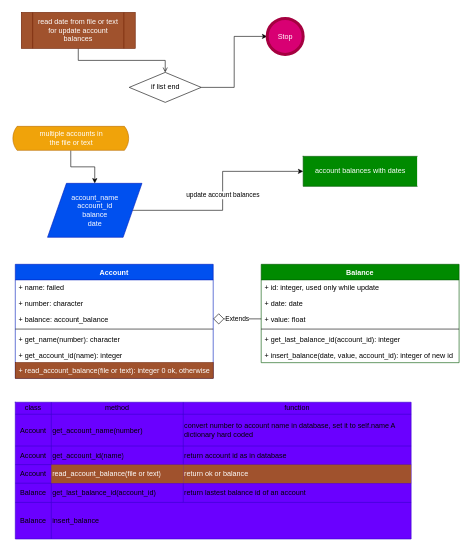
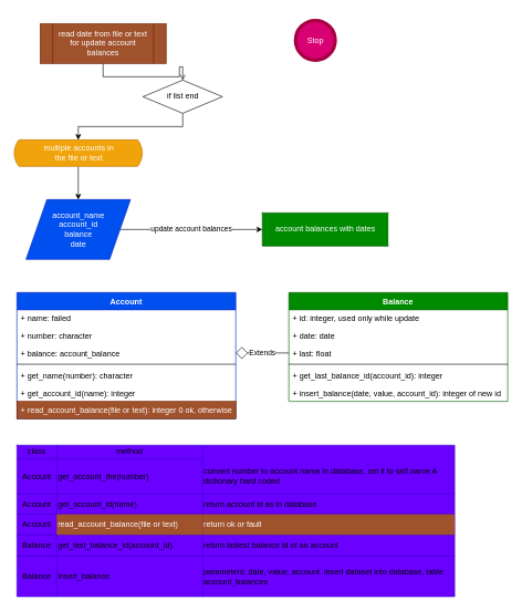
  <mxCell id="0" />
  <mxCell id="1" parent="0" />
  <mxCell id="2" style="edgeStyle=orthogonalEdgeStyle;rounded=0;orthogonalLoop=1;jettySize=auto;html=1;endArrow=open;" parent="1" source="3" target="11" edge="1"><mxGeometry relative="1" as="geometry" /></mxCell>
- <mxCell id="3" value="read date from file or text for update account balances" style="shape=process;whiteSpace=wrap;html=1;backgroundOutline=1;fillColor=#a0522d;strokeColor=#6D1F00;fontColor=#ffffff;" parent="1" vertex="1"><mxGeometry x="35" y="20" width="190" height="60" as="geometry" /></mxCell>
- <mxCell id="4" value="account balances with dates" style="html=1;dashed=0;whitespace=wrap;shape=partialRectangle;right=0;fillColor=#008a00;strokeColor=#005700;fontColor=#ffffff;" parent="1" vertex="1"><mxGeometry x="505" y="260" width="190" height="50" as="geometry" /></mxCell>
+ <mxCell id="3" value="read date from file or text for update account balances" style="shape=process;whiteSpace=wrap;html=1;backgroundOutline=1;fillColor=#a0522d;strokeColor=#6D1F00;fontColor=#ffffff;" parent="1" vertex="1"><mxGeometry x="60" y="35" width="190" height="60" as="geometry" /></mxCell>
+ <mxCell id="4" value="account balances with dates" style="html=1;dashed=0;whitespace=wrap;shape=partialRectangle;right=0;fillColor=#008a00;strokeColor=#005700;fontColor=#ffffff;" parent="1" vertex="1"><mxGeometry x="395" y="320" width="190" height="50" as="geometry" /></mxCell>
  <mxCell id="5" style="edgeStyle=orthogonalEdgeStyle;rounded=0;orthogonalLoop=1;jettySize=auto;html=1;entryX=0.5;entryY=0;entryDx=0;entryDy=0;" parent="1" source="6" target="8" edge="1"><mxGeometry relative="1" as="geometry" /></mxCell>
  <mxCell id="6" value="multiple accounts in&lt;br&gt;the file or text" style="html=1;dashed=0;whitespace=wrap;shape=mxgraph.dfd.loop;fillColor=#f0a30a;strokeColor=#BD7000;fontColor=#ffffff;" parent="1" vertex="1"><mxGeometry x="20" y="210" width="195" height="40" as="geometry" /></mxCell>
  <mxCell id="7" value="update account balances" style="edgeStyle=orthogonalEdgeStyle;rounded=0;orthogonalLoop=1;jettySize=auto;html=1;entryX=0;entryY=0.5;entryDx=0;entryDy=0;" parent="1" source="8" target="4" edge="1"><mxGeometry relative="1" as="geometry" /></mxCell>
- <mxCell id="8" value="account_name&lt;br&gt;account_id&lt;br&gt;balance&lt;br&gt;date" style="shape=parallelogram;perimeter=parallelogramPerimeter;whiteSpace=wrap;html=1;dashed=0;fillColor=#0050ef;strokeColor=#001DBC;fontColor=#ffffff;" parent="1" vertex="1"><mxGeometry x="78.75" y="305" width="157.5" height="90" as="geometry" /></mxCell>
- <mxCell id="10" style="edgeStyle=orthogonalEdgeStyle;rounded=0;orthogonalLoop=1;jettySize=auto;html=1;entryX=0;entryY=0.5;entryDx=0;entryDy=0;" parent="1" source="11" target="12" edge="1"><mxGeometry relative="1" as="geometry" /></mxCell>
+ <mxCell id="8" value="account_name&lt;br&gt;account_id&lt;br&gt;balance&lt;br&gt;date" style="shape=parallelogram;perimeter=parallelogramPerimeter;whiteSpace=wrap;html=1;dashed=0;fillColor=#0050ef;strokeColor=#001DBC;fontColor=#ffffff;" parent="1" vertex="1"><mxGeometry x="38.75" y="300" width="157.5" height="90" as="geometry" /></mxCell>
+ <mxCell id="9" style="edgeStyle=orthogonalEdgeStyle;rounded=0;orthogonalLoop=1;jettySize=auto;html=1;entryX=0.5;entryY=0;entryDx=0;entryDy=0;entryPerimeter=0;" parent="1" source="11" target="6" edge="1"><mxGeometry relative="1" as="geometry" /></mxCell>
  <mxCell id="11" value="if list end" style="shape=rhombus;html=1;dashed=0;whitespace=wrap;perimeter=rhombusPerimeter;" parent="1" vertex="1"><mxGeometry x="215" y="120" width="120" height="50" as="geometry" /></mxCell>
  <mxCell id="12" value="Stop" style="shape=ellipse;html=1;dashed=0;whitespace=wrap;aspect=fixed;strokeWidth=5;perimeter=ellipsePerimeter;fillColor=#d80073;strokeColor=#A50040;fontColor=#ffffff;" parent="1" vertex="1"><mxGeometry x="445" y="30" width="60" height="60" as="geometry" /></mxCell>
  <mxCell id="13" value="Account" style="swimlane;fontStyle=1;align=center;verticalAlign=top;childLayout=stackLayout;horizontal=1;startSize=26;horizontalStack=0;resizeParent=1;resizeParentMax=0;resizeLast=0;collapsible=1;marginBottom=0;fillColor=#0050ef;strokeColor=#001DBC;fontColor=#ffffff;" parent="1" vertex="1"><mxGeometry x="25" y="440" width="330" height="190" as="geometry" /></mxCell>
  <mxCell id="14" value="+ name: failed" style="text;strokeColor=none;fillColor=none;align=left;verticalAlign=top;spacingLeft=4;spacingRight=4;overflow=hidden;rotatable=0;points=[[0,0.5],[1,0.5]];portConstraint=eastwest;" parent="13" vertex="1"><mxGeometry y="26" width="330" height="26" as="geometry" /></mxCell>
  <mxCell id="15" value="+ number: character" style="text;strokeColor=none;fillColor=none;align=left;verticalAlign=top;spacingLeft=4;spacingRight=4;overflow=hidden;rotatable=0;points=[[0,0.5],[1,0.5]];portConstraint=eastwest;" parent="13" vertex="1"><mxGeometry y="52" width="330" height="26" as="geometry" /></mxCell>
  <mxCell id="16" value="+ balance: account_balance" style="text;strokeColor=none;fillColor=none;align=left;verticalAlign=top;spacingLeft=4;spacingRight=4;overflow=hidden;rotatable=0;points=[[0,0.5],[1,0.5]];portConstraint=eastwest;" parent="13" vertex="1"><mxGeometry y="78" width="330" height="26" as="geometry" /></mxCell>
  <mxCell id="17" value="" style="line;strokeWidth=1;fillColor=none;align=left;verticalAlign=middle;spacingTop=-1;spacingLeft=3;spacingRight=3;rotatable=0;labelPosition=right;points=[];portConstraint=eastwest;" parent="13" vertex="1"><mxGeometry y="104" width="330" height="8" as="geometry" /></mxCell>
  <mxCell id="18" value="+ get_name(number): character" style="text;strokeColor=none;fillColor=none;align=left;verticalAlign=top;spacingLeft=4;spacingRight=4;overflow=hidden;rotatable=0;points=[[0,0.5],[1,0.5]];portConstraint=eastwest;" parent="13" vertex="1"><mxGeometry y="112" width="330" height="26" as="geometry" /></mxCell>
  <mxCell id="19" value="+ get_account_id(name): integer" style="text;strokeColor=none;fillColor=none;align=left;verticalAlign=top;spacingLeft=4;spacingRight=4;overflow=hidden;rotatable=0;points=[[0,0.5],[1,0.5]];portConstraint=eastwest;" parent="13" vertex="1"><mxGeometry y="138" width="330" height="26" as="geometry" /></mxCell>
  <mxCell id="20" value="+ read_account_balance(file or text): integer 0 ok, otherwise failed" style="text;strokeColor=#6D1F00;fillColor=#a0522d;align=left;verticalAlign=top;spacingLeft=4;spacingRight=4;overflow=hidden;rotatable=0;points=[[0,0.5],[1,0.5]];portConstraint=eastwest;fontColor=#ffffff;" parent="13" vertex="1"><mxGeometry y="164" width="330" height="26" as="geometry" /></mxCell>
  <mxCell id="21" value="" style="shape=table;html=1;whiteSpace=wrap;startSize=0;container=1;collapsible=0;childLayout=tableLayout;fillColor=#6a00ff;strokeColor=#3700CC;fontColor=#ffffff;" parent="1" vertex="1"><mxGeometry x="25" y="670" width="660" height="228" as="geometry" /></mxCell>
  <mxCell id="22" value="" style="shape=partialRectangle;html=1;whiteSpace=wrap;collapsible=0;dropTarget=0;pointerEvents=0;fillColor=none;top=0;left=0;bottom=0;right=0;points=[[0,0.5],[1,0.5]];portConstraint=eastwest;" parent="21" vertex="1"><mxGeometry width="660" height="20" as="geometry" /></mxCell>
  <mxCell id="23" value="class" style="shape=partialRectangle;html=1;whiteSpace=wrap;connectable=0;fillColor=none;top=0;left=0;bottom=0;right=0;overflow=hidden;" parent="22" vertex="1"><mxGeometry width="60" height="20" as="geometry" /></mxCell>
  <mxCell id="24" value="method" style="shape=partialRectangle;html=1;whiteSpace=wrap;connectable=0;fillColor=none;top=0;left=0;bottom=0;right=0;overflow=hidden;" parent="22" vertex="1"><mxGeometry x="60" width="220" height="20" as="geometry" /></mxCell>
- <mxCell id="25" value="function" style="shape=partialRectangle;html=1;whiteSpace=wrap;connectable=0;fillColor=none;top=0;left=0;bottom=0;right=0;overflow=hidden;" parent="22" vertex="1"><mxGeometry x="280" width="380" height="20" as="geometry" /></mxCell>
  <mxCell id="26" value="" style="shape=partialRectangle;html=1;whiteSpace=wrap;collapsible=0;dropTarget=0;pointerEvents=0;fillColor=none;top=0;left=0;bottom=0;right=0;points=[[0,0.5],[1,0.5]];portConstraint=eastwest;" parent="21" vertex="1"><mxGeometry y="20" width="660" height="53" as="geometry" /></mxCell>
  <mxCell id="27" value="Account" style="shape=partialRectangle;html=1;whiteSpace=wrap;connectable=0;fillColor=none;top=0;left=0;bottom=0;right=0;overflow=hidden;" parent="26" vertex="1"><mxGeometry width="60" height="53" as="geometry" /></mxCell>
- <mxCell id="28" value="get_account_name(number)" style="shape=partialRectangle;html=1;whiteSpace=wrap;connectable=0;fillColor=none;top=0;left=0;bottom=0;right=0;overflow=hidden;align=left;" parent="26" vertex="1"><mxGeometry x="60" width="220" height="53" as="geometry" /></mxCell>
+ <mxCell id="28" value="get_account_the(number)" style="shape=partialRectangle;html=1;whiteSpace=wrap;connectable=0;fillColor=none;top=0;left=0;bottom=0;right=0;overflow=hidden;align=left;" parent="26" vertex="1"><mxGeometry x="60" width="220" height="53" as="geometry" /></mxCell>
  <mxCell id="29" value="convert number to account name in database, set it to self.name A dictionary hard coded" style="shape=partialRectangle;html=1;whiteSpace=wrap;connectable=0;fillColor=none;top=0;left=0;bottom=0;right=0;overflow=hidden;align=left;" parent="26" vertex="1"><mxGeometry x="280" width="380" height="53" as="geometry" /></mxCell>
  <mxCell id="30" value="" style="shape=partialRectangle;html=1;whiteSpace=wrap;collapsible=0;dropTarget=0;pointerEvents=0;fillColor=none;top=0;left=0;bottom=0;right=0;points=[[0,0.5],[1,0.5]];portConstraint=eastwest;" parent="21" vertex="1"><mxGeometry y="73" width="660" height="31" as="geometry" /></mxCell>
  <mxCell id="31" value="Account" style="shape=partialRectangle;html=1;whiteSpace=wrap;connectable=0;fillColor=none;top=0;left=0;bottom=0;right=0;overflow=hidden;" parent="30" vertex="1"><mxGeometry width="60" height="31" as="geometry" /></mxCell>
  <mxCell id="32" value="get_account_id(name)" style="shape=partialRectangle;html=1;whiteSpace=wrap;connectable=0;fillColor=none;top=0;left=0;bottom=0;right=0;overflow=hidden;align=left;" parent="30" vertex="1"><mxGeometry x="60" width="220" height="31" as="geometry" /></mxCell>
  <mxCell id="33" value="return account id as in database" style="shape=partialRectangle;html=1;whiteSpace=wrap;connectable=0;fillColor=none;top=0;left=0;bottom=0;right=0;overflow=hidden;align=left;" parent="30" vertex="1"><mxGeometry x="280" width="380" height="31" as="geometry" /></mxCell>
  <mxCell id="34" value="" style="shape=partialRectangle;html=1;whiteSpace=wrap;collapsible=0;dropTarget=0;pointerEvents=0;fillColor=none;top=0;left=0;bottom=0;right=0;points=[[0,0.5],[1,0.5]];portConstraint=eastwest;" parent="21" vertex="1"><mxGeometry y="104" width="660" height="31" as="geometry" /></mxCell>
  <mxCell id="35" value="Account" style="shape=partialRectangle;html=1;whiteSpace=wrap;connectable=0;fillColor=none;top=0;left=0;bottom=0;right=0;overflow=hidden;" parent="34" vertex="1"><mxGeometry width="60" height="31" as="geometry" /></mxCell>
  <mxCell id="36" value="read_account_balance(file or text)" style="shape=partialRectangle;html=1;whiteSpace=wrap;connectable=0;fillColor=#a0522d;top=0;left=0;bottom=0;right=0;overflow=hidden;align=left;strokeColor=#6D1F00;fontColor=#ffffff;" parent="34" vertex="1"><mxGeometry x="60" width="220" height="31" as="geometry" /></mxCell>
- <mxCell id="37" value="return ok or balance" style="shape=partialRectangle;html=1;whiteSpace=wrap;connectable=0;fillColor=#a0522d;top=0;left=0;bottom=0;right=0;overflow=hidden;align=left;strokeColor=#6D1F00;fontColor=#ffffff;" parent="34" vertex="1"><mxGeometry x="280" width="380" height="31" as="geometry" /></mxCell>
+ <mxCell id="37" value="return ok or fault" style="shape=partialRectangle;html=1;whiteSpace=wrap;connectable=0;fillColor=#a0522d;top=0;left=0;bottom=0;right=0;overflow=hidden;align=left;strokeColor=#6D1F00;fontColor=#ffffff;" parent="34" vertex="1"><mxGeometry x="280" width="380" height="31" as="geometry" /></mxCell>
  <mxCell id="38" value="" style="shape=partialRectangle;html=1;whiteSpace=wrap;collapsible=0;dropTarget=0;pointerEvents=0;fillColor=none;top=0;left=0;bottom=0;right=0;points=[[0,0.5],[1,0.5]];portConstraint=eastwest;" parent="21" vertex="1"><mxGeometry y="135" width="660" height="32" as="geometry" /></mxCell>
  <mxCell id="39" value="Balance" style="shape=partialRectangle;html=1;whiteSpace=wrap;connectable=0;fillColor=none;top=0;left=0;bottom=0;right=0;overflow=hidden;" parent="38" vertex="1"><mxGeometry width="60" height="32" as="geometry" /></mxCell>
  <mxCell id="40" value="get_last_balance_id(account_id)" style="shape=partialRectangle;html=1;whiteSpace=wrap;connectable=0;fillColor=none;top=0;left=0;bottom=0;right=0;overflow=hidden;align=left;" parent="38" vertex="1"><mxGeometry x="60" width="220" height="32" as="geometry" /></mxCell>
  <mxCell id="41" value="return lastest balance id of an account" style="shape=partialRectangle;html=1;whiteSpace=wrap;connectable=0;fillColor=none;top=0;left=0;bottom=0;right=0;overflow=hidden;align=left;" parent="38" vertex="1"><mxGeometry x="280" width="380" height="32" as="geometry" /></mxCell>
  <mxCell id="42" value="" style="shape=partialRectangle;html=1;whiteSpace=wrap;collapsible=0;dropTarget=0;pointerEvents=0;fillColor=none;top=0;left=0;bottom=0;right=0;points=[[0,0.5],[1,0.5]];portConstraint=eastwest;" parent="21" vertex="1"><mxGeometry y="167" width="660" height="61" as="geometry" /></mxCell>
  <mxCell id="43" value="Balance" style="shape=partialRectangle;html=1;whiteSpace=wrap;connectable=0;fillColor=none;top=0;left=0;bottom=0;right=0;overflow=hidden;" parent="42" vertex="1"><mxGeometry width="60" height="61" as="geometry" /></mxCell>
  <mxCell id="44" value="insert_balance" style="shape=partialRectangle;html=1;whiteSpace=wrap;connectable=0;fillColor=none;top=0;left=0;bottom=0;right=0;overflow=hidden;align=left;" parent="42" vertex="1"><mxGeometry x="60" width="220" height="61" as="geometry" /></mxCell>
+ <mxCell id="45" value="parameters: date, value, account. insert dataset into database, table account_balances" style="shape=partialRectangle;html=1;whiteSpace=wrap;connectable=0;fillColor=none;top=0;left=0;bottom=0;right=0;overflow=hidden;align=left;" parent="42" vertex="1"><mxGeometry x="280" width="380" height="61" as="geometry" /></mxCell>
  <mxCell id="46" value="Balance" style="swimlane;fontStyle=1;align=center;verticalAlign=top;childLayout=stackLayout;horizontal=1;startSize=26;horizontalStack=0;resizeParent=1;resizeParentMax=0;resizeLast=0;collapsible=1;marginBottom=0;fillColor=#008a00;strokeColor=#005700;fontColor=#ffffff;" parent="1" vertex="1"><mxGeometry x="435" y="440" width="330" height="164" as="geometry" /></mxCell>
  <mxCell id="47" value="+ id: integer, used only while update" style="text;strokeColor=none;fillColor=none;align=left;verticalAlign=top;spacingLeft=4;spacingRight=4;overflow=hidden;rotatable=0;points=[[0,0.5],[1,0.5]];portConstraint=eastwest;" parent="46" vertex="1"><mxGeometry y="26" width="330" height="26" as="geometry" /></mxCell>
  <mxCell id="48" value="+ date: date" style="text;strokeColor=none;fillColor=none;align=left;verticalAlign=top;spacingLeft=4;spacingRight=4;overflow=hidden;rotatable=0;points=[[0,0.5],[1,0.5]];portConstraint=eastwest;" parent="46" vertex="1"><mxGeometry y="52" width="330" height="26" as="geometry" /></mxCell>
- <mxCell id="49" value="+ value: float" style="text;strokeColor=none;fillColor=none;align=left;verticalAlign=top;spacingLeft=4;spacingRight=4;overflow=hidden;rotatable=0;points=[[0,0.5],[1,0.5]];portConstraint=eastwest;" parent="46" vertex="1"><mxGeometry y="78" width="330" height="26" as="geometry" /></mxCell>
+ <mxCell id="49" value="+ last: float" style="text;strokeColor=none;fillColor=none;align=left;verticalAlign=top;spacingLeft=4;spacingRight=4;overflow=hidden;rotatable=0;points=[[0,0.5],[1,0.5]];portConstraint=eastwest;" parent="46" vertex="1"><mxGeometry y="78" width="330" height="26" as="geometry" /></mxCell>
  <mxCell id="50" value="" style="line;strokeWidth=1;fillColor=none;align=left;verticalAlign=middle;spacingTop=-1;spacingLeft=3;spacingRight=3;rotatable=0;labelPosition=right;points=[];portConstraint=eastwest;" parent="46" vertex="1"><mxGeometry y="104" width="330" height="8" as="geometry" /></mxCell>
  <mxCell id="51" value="+ get_last_balance_id(account_id): integer" style="text;strokeColor=none;fillColor=none;align=left;verticalAlign=top;spacingLeft=4;spacingRight=4;overflow=hidden;rotatable=0;points=[[0,0.5],[1,0.5]];portConstraint=eastwest;" parent="46" vertex="1"><mxGeometry y="112" width="330" height="26" as="geometry" /></mxCell>
  <mxCell id="52" value="+ insert_balance(date, value, account_id): integer of new id" style="text;strokeColor=none;fillColor=none;align=left;verticalAlign=top;spacingLeft=4;spacingRight=4;overflow=hidden;rotatable=0;points=[[0,0.5],[1,0.5]];portConstraint=eastwest;" parent="46" vertex="1"><mxGeometry y="138" width="330" height="26" as="geometry" /></mxCell>
  <mxCell id="53" value="Extends" style="endArrow=diamond;endSize=16;endFill=0;html=1;entryX=1;entryY=0.5;entryDx=0;entryDy=0;exitX=0;exitY=0.5;exitDx=0;exitDy=0;" edge="1" parent="1" source="49" target="16"><mxGeometry width="160" relative="1" as="geometry"><mxPoint x="295" y="450" as="sourcePoint" /><mxPoint x="455" y="450" as="targetPoint" /></mxGeometry></mxCell>
